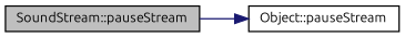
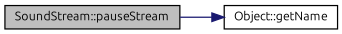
  digraph {
    rankdir=LR
    fontname=Ubuntu
    node [color=black fontname=Ubuntu fontsize=10 shape=record style=filled]
    n1 [fillcolor=grey75 fontcolor=black height=0.2 label="SoundStream::pauseStream" width=0.4]
-   n2 [fillcolor=white height=0.2 label="Object::pauseStream" width=0.4]
+   n2 [fillcolor=white height=0.2 label="Object::getName" width=0.4]
    n1 -> n2 [color=midnightblue fontname=Ubuntu fontsize=10 labelfontname=Helvetica labelfontsize=10 style=solid]
  }
